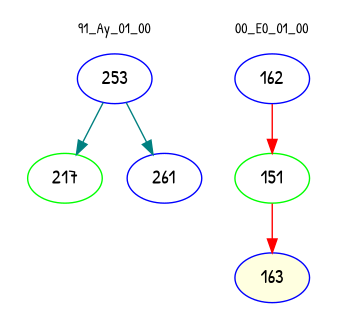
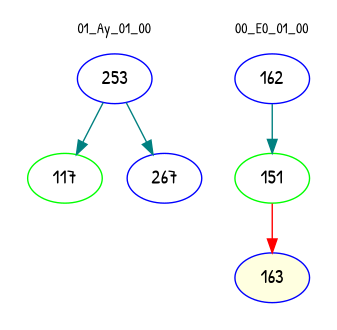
  digraph {
    fontname="Patrick Hand"
    node [color=blue fillcolor=white fontname="Patrick Hand" style=filled]
    edge [color=teal fontname="Patrick Hand"]
    n1 [label=253]
-   n2 [color=green label=217]
-   n3 [label=261]
+   n2 [color=green label=117]
+   n3 [label=267]
    n4 [label=162]
    n5 [color=green label=151]
    n6 [fillcolor=lightyellow label=163]
    subgraph cluster_1 {
      color=white
      fontsize=10
-     label="91_Ay_01_00"
+     label="01_Ay_01_00"
      n1
      n2
      n3
    }
    subgraph cluster_2 {
      color=white
      fontsize=10
      label="00_E0_01_00"
      n4
      n5
      n6
    }
    n1 -> n2
    n1 -> n3
-   n4 -> n5 [color=red]
+   n4 -> n5
    n5 -> n6 [color=red]
  }
